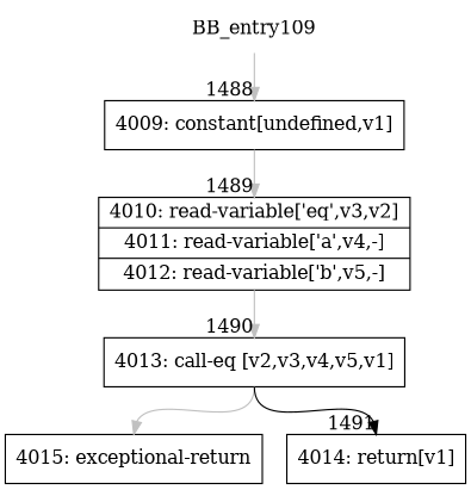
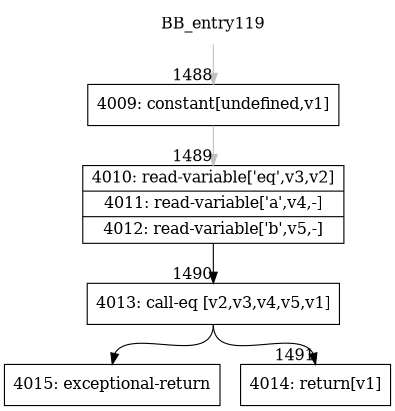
  digraph {
    rankdir=TD
    node [shape=record]
    edge [color=gray headport=n tailport=s]
-   BB_entry119 [shape=none label=BB_entry109]
+   BB_entry119 [shape=none]
    n2 [label="{4009: constant[undefined,v1]}"]
    n3 [label="{4010: read-variable['eq',v3,v2]|4011: read-variable['a',v4,-]|4012: read-variable['b',v5,-]}"]
    n4 [label="{4013: call-eq [v2,v3,v4,v5,v1]}"]
    n5 [label="{4015: exceptional-return}"]
    n6 [label="{4014: return[v1]}"]
    BB_entry119 -> n2 [headlabel="    1488"]
    n2 -> n3 [headlabel="      1489"]
-   n3 -> n4 [headlabel="      1490"]
-   n4 -> n5
+   n3 -> n4 [headlabel="      1490" color=""]
+   n4 -> n5 [color=black]
    n4 -> n6 [headlabel="      1491" color=""]
  }
